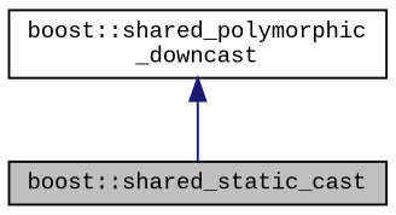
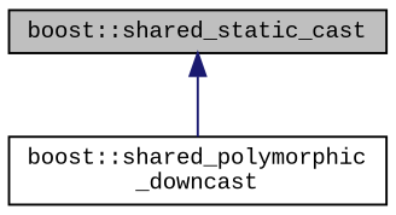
  digraph {
    rankdir=TB
    fontname="Liberation Mono"
    node [color=black fontname="Liberation Mono" fontsize=10 shape=record]
    n1 [fillcolor=grey75 fontcolor=black height=0.2 label="boost::shared_static_cast" style=filled width=0.4]
    n2 [height=0.2 label="boost::shared_polymorphic\l_downcast" width=0.4]
-   n2 -> n1 [color=midnightblue dir=back fontname="Liberation Mono" fontsize=10 labelfontname=FreeSans labelfontsize=10 style=solid]
+   n1 -> n2 [color=midnightblue dir=back fontname="Liberation Mono" fontsize=10 labelfontname=FreeSans labelfontsize=10 style=solid]
  }
